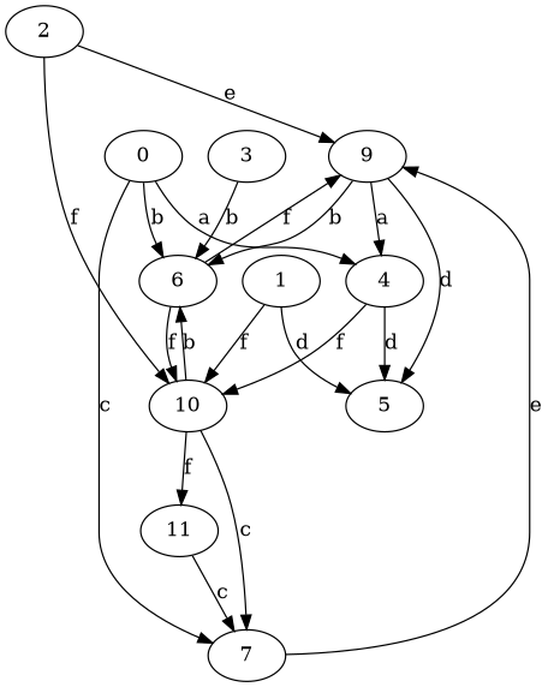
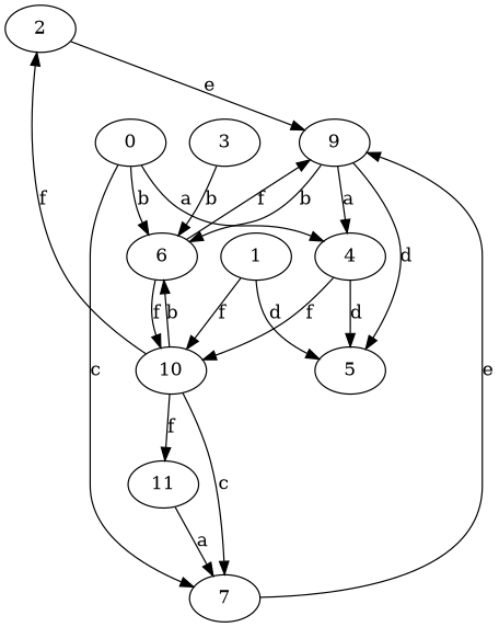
  strict digraph {
    2
    9
    10
    6
    4
    n6 [label=5]
    7
    11
    3
    0
    1
    2 -> 9 [label=e]
-   2 -> 10 [label=f]
+   10 -> 2 [label=f]
    9 -> 6 [label=b]
    9 -> 4 [label=a]
    9 -> n6 [label=d]
    10 -> 6 [label=b]
    10 -> 7 [label=c]
    10 -> 11 [label=f]
    6 -> 9 [label=f]
    6 -> 10 [label=f]
    4 -> 10 [label=f]
    4 -> n6 [label=d]
    7 -> 9 [label=e]
-   11 -> 7 [label=c]
+   11 -> 7 [label=a]
    3 -> 6 [label=b]
    0 -> 6 [label=b]
    0 -> 4 [label=a]
    0 -> 7 [label=c]
    1 -> 10 [label=f]
    1 -> n6 [label=d]
  }
